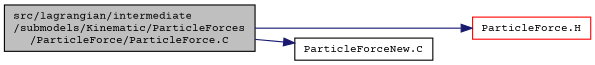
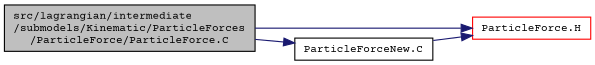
  digraph {
    rankdir=LR
    fontname="Courier Prime"
    node [color=black fontname="Courier Prime" fontsize=10 shape=record]
    edge [color=midnightblue fontname="Courier Prime" fontsize=10 labelfontname=FreeSans labelfontsize=10 style=solid]
    n1 [fillcolor=grey75 fontcolor=black height=0.2 label="src/lagrangian/intermediate\l/submodels/Kinematic/ParticleForces\l/ParticleForce/ParticleForce.C" style=filled width=0.4]
    n2 [color=red height=0.2 label="ParticleForce.H" width=0.4]
    n3 [height=0.2 label="ParticleForceNew.C" width=0.4]
    n1 -> n2
    n1 -> n3
+   n3 -> n2
  }
